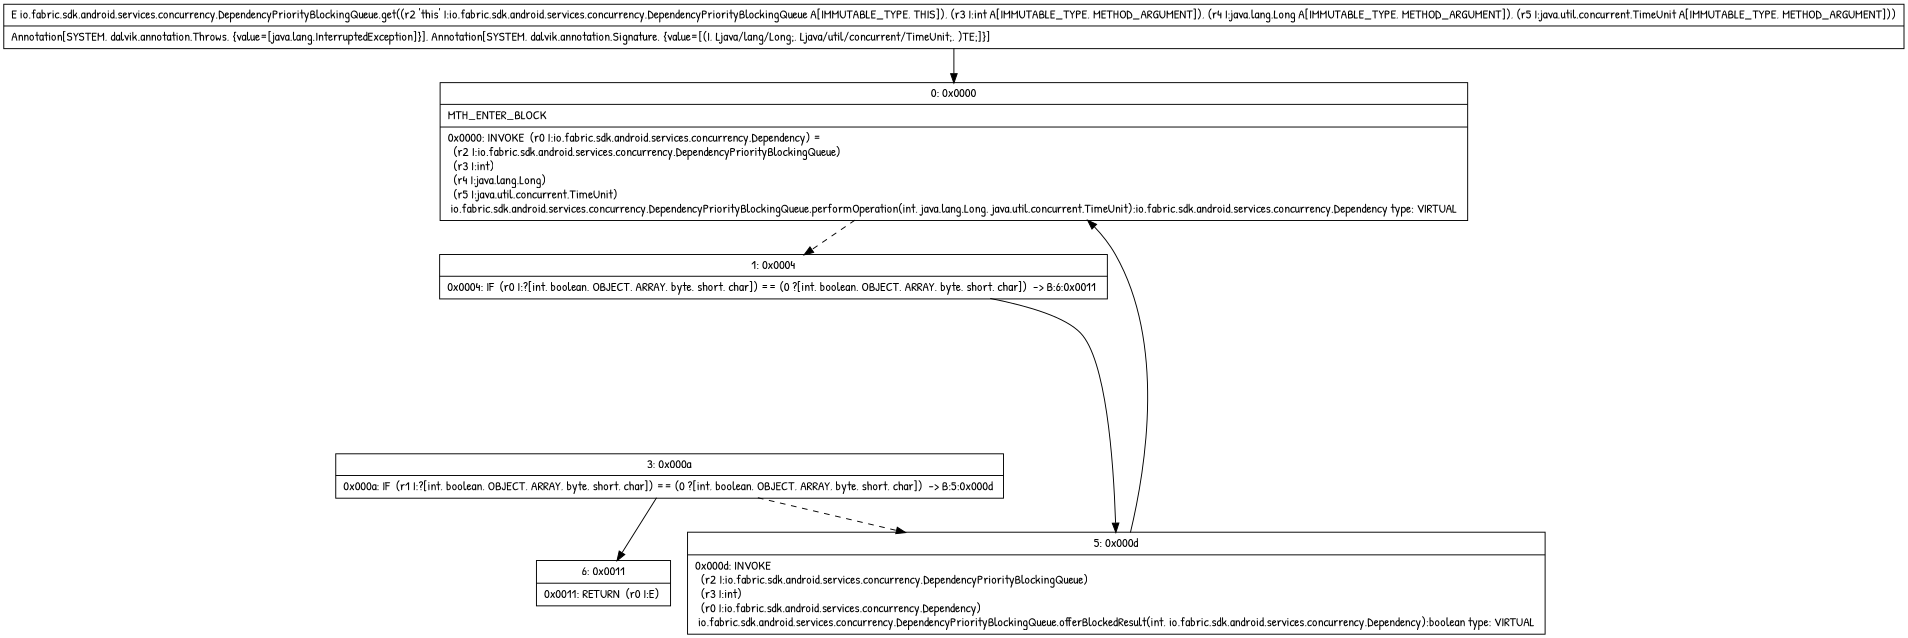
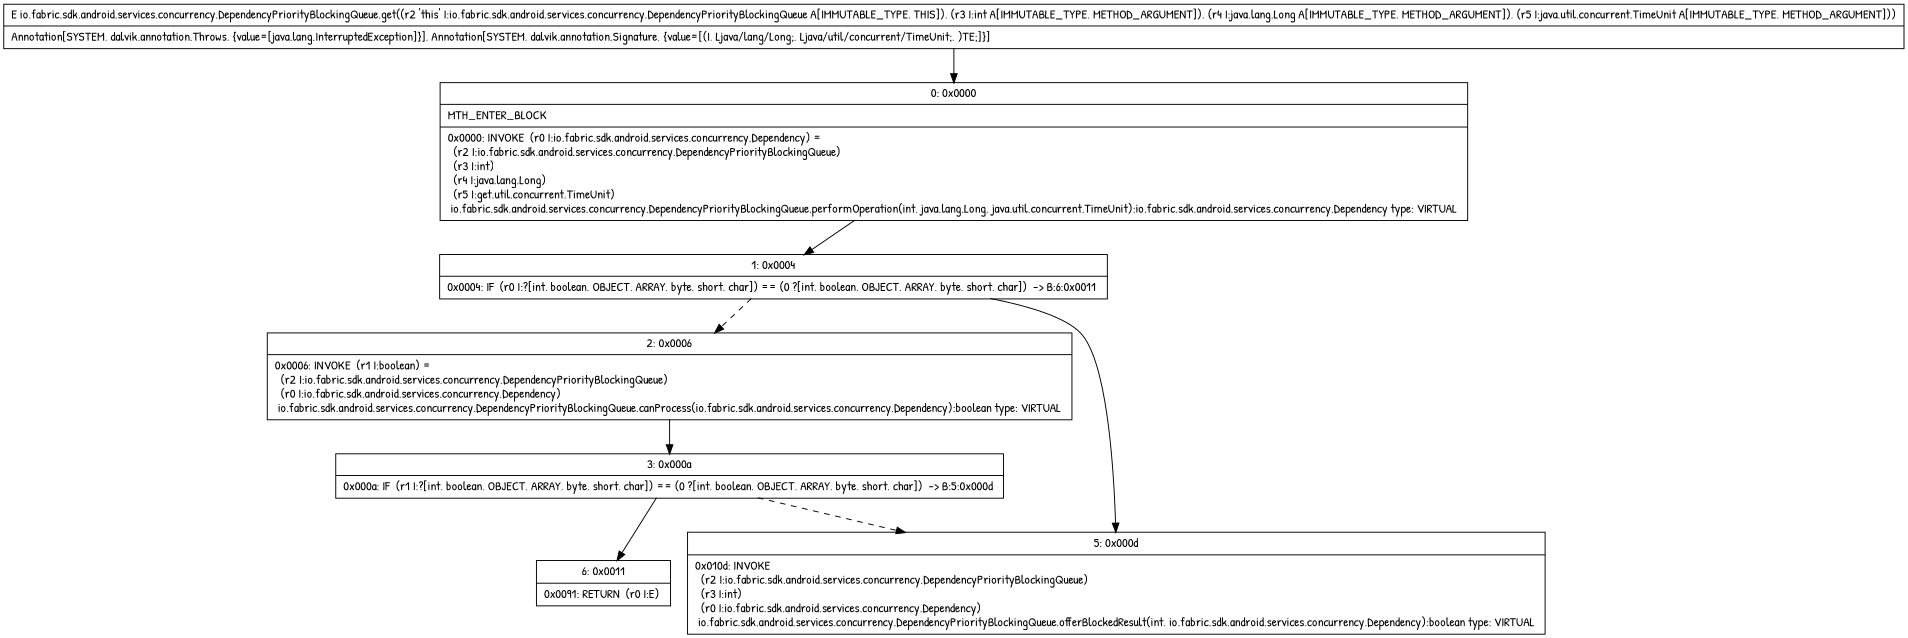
  digraph {
    fontname="Patrick Hand"
    node [fontname="Patrick Hand" shape=record]
    edge [fontname="Patrick Hand"]
-   n1 [label="{0\:\ 0x0000|MTH_ENTER_BLOCK\l|0x0000: INVOKE  (r0 I:io.fabric.sdk.android.services.concurrency.Dependency) = \l  (r2 I:io.fabric.sdk.android.services.concurrency.DependencyPriorityBlockingQueue)\l  (r3 I:int)\l  (r4 I:java.lang.Long)\l  (r5 I:java.util.concurrent.TimeUnit)\l io.fabric.sdk.android.services.concurrency.DependencyPriorityBlockingQueue.performOperation(int, java.lang.Long, java.util.concurrent.TimeUnit):io.fabric.sdk.android.services.concurrency.Dependency type: VIRTUAL \l}"]
+   n1 [label="{0\:\ 0x0000|MTH_ENTER_BLOCK\l|0x0000: INVOKE  (r0 I:io.fabric.sdk.android.services.concurrency.Dependency) = \l  (r2 I:io.fabric.sdk.android.services.concurrency.DependencyPriorityBlockingQueue)\l  (r3 I:int)\l  (r4 I:java.lang.Long)\l  (r5 I:get.util.concurrent.TimeUnit)\l io.fabric.sdk.android.services.concurrency.DependencyPriorityBlockingQueue.performOperation(int, java.lang.Long, java.util.concurrent.TimeUnit):io.fabric.sdk.android.services.concurrency.Dependency type: VIRTUAL \l}"]
    n2 [label="{1\:\ 0x0004|0x0004: IF  (r0 I:?[int, boolean, OBJECT, ARRAY, byte, short, char]) == (0 ?[int, boolean, OBJECT, ARRAY, byte, short, char])  \-\> B:6:0x0011 \l}"]
-   n4 [label="{5\:\ 0x000d|0x000d: INVOKE  \l  (r2 I:io.fabric.sdk.android.services.concurrency.DependencyPriorityBlockingQueue)\l  (r3 I:int)\l  (r0 I:io.fabric.sdk.android.services.concurrency.Dependency)\l io.fabric.sdk.android.services.concurrency.DependencyPriorityBlockingQueue.offerBlockedResult(int, io.fabric.sdk.android.services.concurrency.Dependency):boolean type: VIRTUAL \l}"]
+   n3 [label="{2\:\ 0x0006|0x0006: INVOKE  (r1 I:boolean) = \l  (r2 I:io.fabric.sdk.android.services.concurrency.DependencyPriorityBlockingQueue)\l  (r0 I:io.fabric.sdk.android.services.concurrency.Dependency)\l io.fabric.sdk.android.services.concurrency.DependencyPriorityBlockingQueue.canProcess(io.fabric.sdk.android.services.concurrency.Dependency):boolean type: VIRTUAL \l}"]
+   n4 [label="{5\:\ 0x000d|0x010d: INVOKE  \l  (r2 I:io.fabric.sdk.android.services.concurrency.DependencyPriorityBlockingQueue)\l  (r3 I:int)\l  (r0 I:io.fabric.sdk.android.services.concurrency.Dependency)\l io.fabric.sdk.android.services.concurrency.DependencyPriorityBlockingQueue.offerBlockedResult(int, io.fabric.sdk.android.services.concurrency.Dependency):boolean type: VIRTUAL \l}"]
    n5 [label="{3\:\ 0x000a|0x000a: IF  (r1 I:?[int, boolean, OBJECT, ARRAY, byte, short, char]) == (0 ?[int, boolean, OBJECT, ARRAY, byte, short, char])  \-\> B:5:0x000d \l}"]
-   n6 [label="{6\:\ 0x0011|0x0011: RETURN  (r0 I:E) \l}"]
+   n6 [label="{6\:\ 0x0011|0x0091: RETURN  (r0 I:E) \l}"]
    n7 [label="{E io.fabric.sdk.android.services.concurrency.DependencyPriorityBlockingQueue.get((r2 'this' I:io.fabric.sdk.android.services.concurrency.DependencyPriorityBlockingQueue A[IMMUTABLE_TYPE, THIS]), (r3 I:int A[IMMUTABLE_TYPE, METHOD_ARGUMENT]), (r4 I:java.lang.Long A[IMMUTABLE_TYPE, METHOD_ARGUMENT]), (r5 I:java.util.concurrent.TimeUnit A[IMMUTABLE_TYPE, METHOD_ARGUMENT]))  | Annotation[SYSTEM, dalvik.annotation.Throws, \{value=[java.lang.InterruptedException]\}], Annotation[SYSTEM, dalvik.annotation.Signature, \{value=[(I, Ljava\/lang\/Long;, Ljava\/util\/concurrent\/TimeUnit;, )TE;]\}]\l}"]
-   n1 -> n2 [style=dashed]
+   n1 -> n2
+   n2 -> n3 [style=dashed]
    n2 -> n4
-   n4 -> n1
+   n3 -> n5
    n5 -> n4 [style=dashed]
    n5 -> n6 [style=solid]
    n7 -> n1
  }
